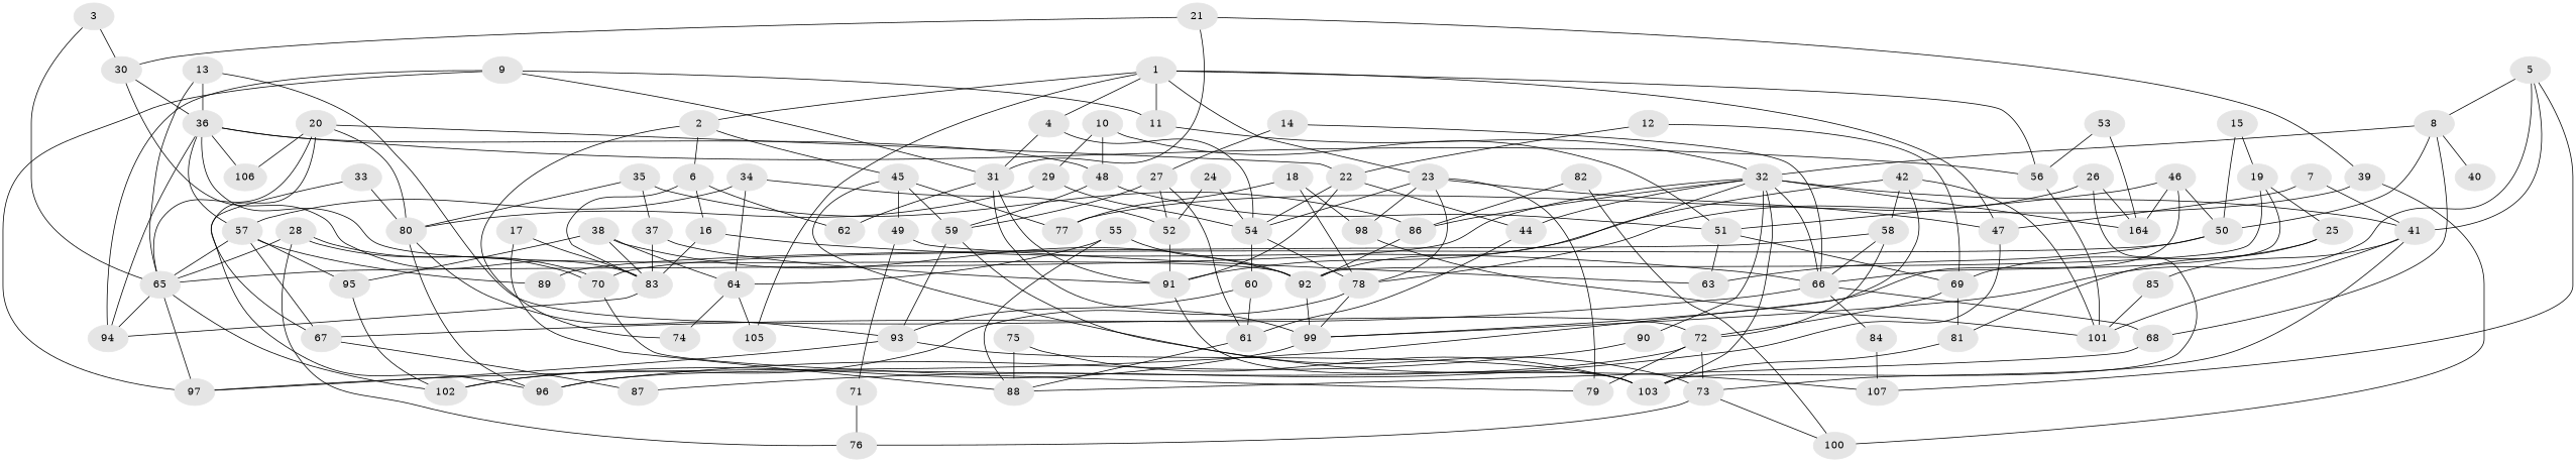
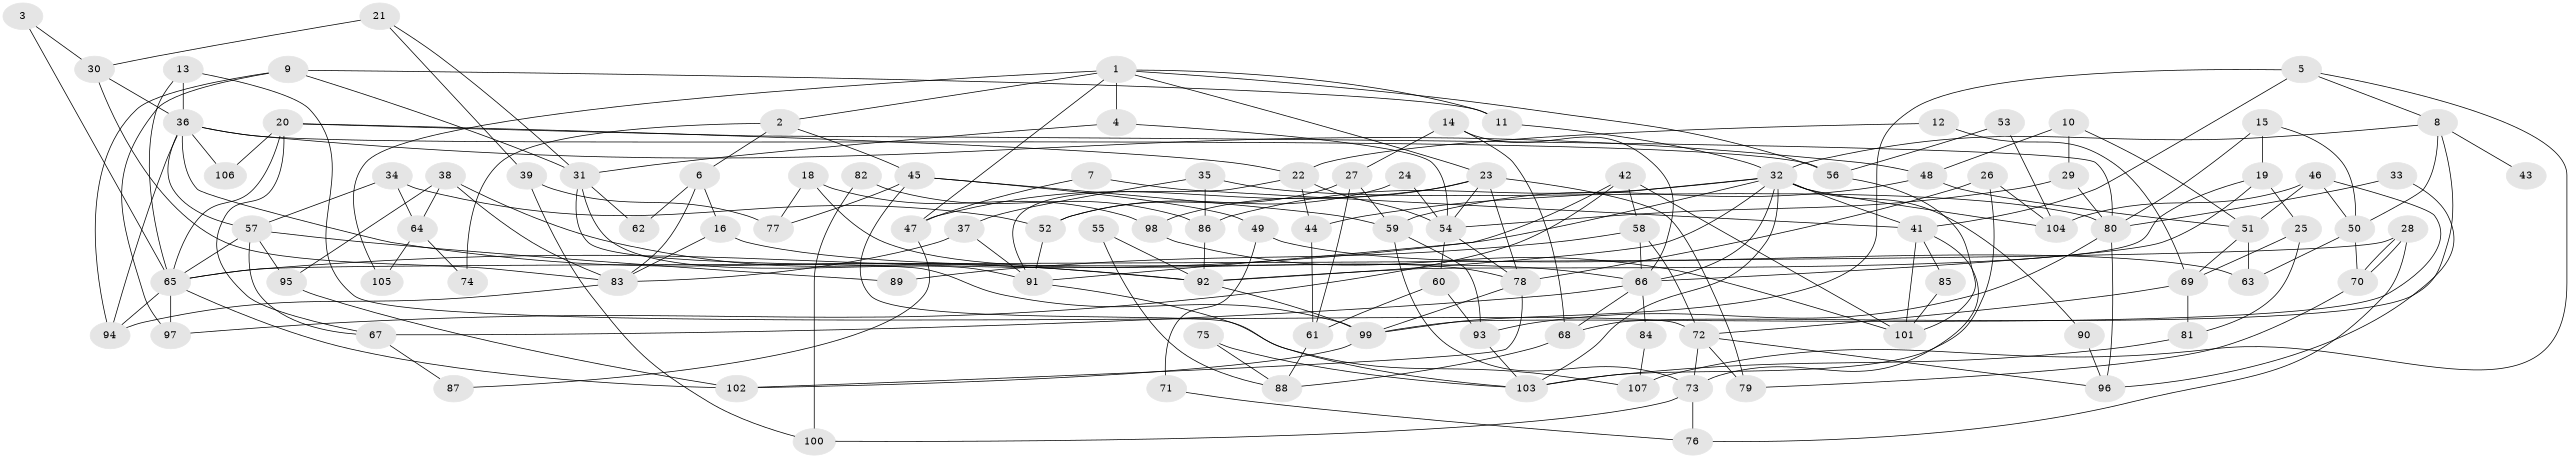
  graph {
    node [color=gray90 style=filled]
    1
    2
    4
    11
    23
    47
    56
    105
    6
    45
    74
    31
    54
    32
    78
    98
    79
    87
    101
    16
    62
    83
    107
    77
    59
    49
    3
    30
    65
    36
    94
    97
    102
    99
    91
    60
    5
    8
    41
-   43 [label=40]
+   43
    50
    68
    73
    85
    66
    7
    92
    44
    103
-   104 [label=164]
+   104
    86
    90
    70
    63
    88
    9
    10
    29
    48
    51
    80
    69
    12
    22
    72
    81
    13
    106
    57
    96
    14
    27
    52
    61
    67
    84
    15
    19
    25
    93
-   17
    18
    20
    21
    39
    100
    24
    26
    28
    76
    33
    34
    64
    95
    89
    35
    37
    38
    42
    58
    71
    46
    53
    55
    75
    82
    1 -- 2
    1 -- 4
    1 -- 11
    1 -- 23
    1 -- 47
    1 -- 56
    1 -- 105
    2 -- 6
    2 -- 45
    2 -- 74
    4 -- 31
    4 -- 54
    11 -- 32
    23 -- 47
    23 -- 54
    23 -- 78
    23 -- 98
    23 -- 79
    47 -- 87
    56 -- 101
    6 -- 16
    6 -- 62
    6 -- 83
    45 -- 107
    45 -- 77
    45 -- 59
    45 -- 49
    31 -- 62
    31 -- 99
    31 -- 91
    54 -- 78
    54 -- 60
    32 -- 65
    32 -- 41
    32 -- 66
    32 -- 92
    32 -- 44
    32 -- 103
    32 -- 104
    32 -- 86
    32 -- 90
    78 -- 102
    78 -- 99
    98 -- 101
    16 -- 83
    16 -- 66
    83 -- 94
    59 -- 73
    59 -- 93
    49 -- 63
    49 -- 71
    3 -- 30
    3 -- 65
    30 -- 83
    30 -- 36
    65 -- 94
    65 -- 97
    65 -- 102
    36 -- 56
    36 -- 94
    36 -- 92
    36 -- 48
    36 -- 106
    36 -- 57
    99 -- 102
    91 -- 103
    60 -- 61
    60 -- 93
    5 -- 107
    5 -- 99
    5 -- 8
    5 -- 41
    8 -- 32
    8 -- 43
    8 -- 50
    8 -- 68
    41 -- 101
    41 -- 73
    41 -- 85
    50 -- 70
    50 -- 63
    68 -- 88
    73 -- 100
    73 -- 76
    85 -- 101
    66 -- 68
    66 -- 67
    66 -- 84
    7 -- 47
    7 -- 41
    92 -- 99
    44 -- 61
    86 -- 92
    90 -- 96
    70 -- 79
    9 -- 11
    9 -- 31
    9 -- 94
    9 -- 97
    10 -- 29
    10 -- 48
    10 -- 51
    29 -- 54
    29 -- 80
    48 -- 59
    48 -- 51
    51 -- 63
    51 -- 69
    80 -- 96
    80 -- 93
    69 -- 72
    69 -- 81
    12 -- 69
    12 -- 22
    22 -- 54
    22 -- 91
    22 -- 44
    72 -- 79
    72 -- 73
    72 -- 96
    81 -- 103
    13 -- 65
    13 -- 36
    13 -- 72
    57 -- 65
    57 -- 67
    57 -- 95
    57 -- 89
+   14 -- 68
    14 -- 66
    14 -- 27
    27 -- 59
    27 -- 52
    27 -- 61
    52 -- 91
    61 -- 88
    67 -- 87
    84 -- 107
    15 -- 50
+   15 -- 80
    15 -- 19
    19 -- 66
    19 -- 92
    19 -- 25
    25 -- 69
    25 -- 81
-   93 -- 97
    93 -- 103
-   17 -- 83
-   17 -- 88
    18 -- 78
    18 -- 98
    18 -- 77
    20 -- 65
    20 -- 80
    20 -- 22
    20 -- 106
    20 -- 67
    21 -- 31
    21 -- 30
    21 -- 39
    39 -- 77
    39 -- 100
    24 -- 54
    24 -- 52
    26 -- 78
    26 -- 103
    26 -- 104
    28 -- 65
    28 -- 70
    28 -- 70
    28 -- 76
    33 -- 80
    33 -- 96
    34 -- 57
    34 -- 52
    34 -- 64
    64 -- 105
    64 -- 74
    95 -- 102
    35 -- 86
    35 -- 80
    35 -- 37
    37 -- 83
    37 -- 91
    38 -- 83
    38 -- 92
    38 -- 64
    38 -- 95
    42 -- 101
    42 -- 97
    42 -- 91
    42 -- 58
    58 -- 66
    58 -- 72
    58 -- 89
    71 -- 76
    46 -- 99
    46 -- 50
    46 -- 104
    46 -- 51
    53 -- 56
    53 -- 104
    55 -- 92
    55 -- 88
-   55 -- 64
    75 -- 103
    75 -- 88
    82 -- 86
    82 -- 100
  }
